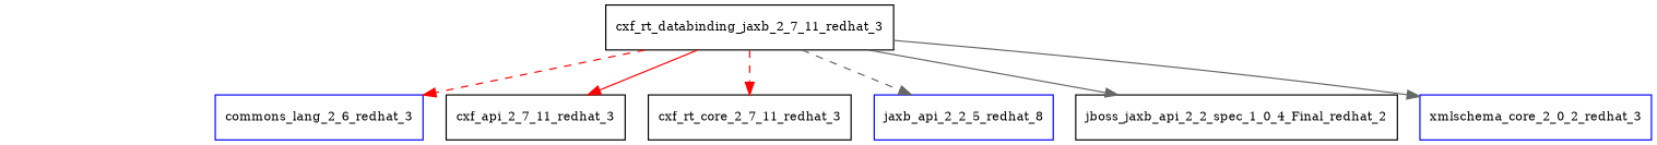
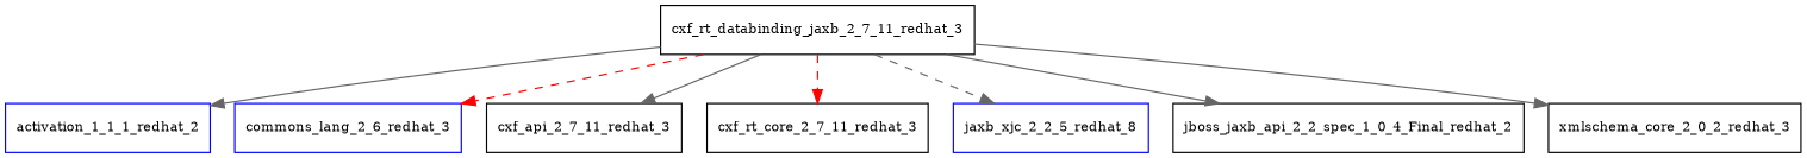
  digraph {
    node [color=black fontsize=10.0 shape=box]
    edge [color=gray40 style=solid]
+   activation_1_1_1_redhat_2 [color=blue]
    cxf_rt_databinding_jaxb_2_7_11_redhat_3
    commons_lang_2_6_redhat_3 [color=blue]
    cxf_api_2_7_11_redhat_3
    cxf_rt_core_2_7_11_redhat_3
-   jaxb_xjc_2_2_5_redhat_8 [color=blue label=jaxb_api_2_2_5_redhat_8]
+   jaxb_xjc_2_2_5_redhat_8 [color=blue]
    jboss_jaxb_api_2_2_spec_1_0_4_Final_redhat_2
-   xmlschema_core_2_0_2_redhat_3 [color=blue]
+   xmlschema_core_2_0_2_redhat_3
+   cxf_rt_databinding_jaxb_2_7_11_redhat_3 -> activation_1_1_1_redhat_2
    cxf_rt_databinding_jaxb_2_7_11_redhat_3 -> commons_lang_2_6_redhat_3 [color=red style=dashed]
-   cxf_rt_databinding_jaxb_2_7_11_redhat_3 -> cxf_api_2_7_11_redhat_3 [color=red]
+   cxf_rt_databinding_jaxb_2_7_11_redhat_3 -> cxf_api_2_7_11_redhat_3
    cxf_rt_databinding_jaxb_2_7_11_redhat_3 -> cxf_rt_core_2_7_11_redhat_3 [color=red style=dashed]
    cxf_rt_databinding_jaxb_2_7_11_redhat_3 -> jaxb_xjc_2_2_5_redhat_8 [style=dashed]
    cxf_rt_databinding_jaxb_2_7_11_redhat_3 -> jboss_jaxb_api_2_2_spec_1_0_4_Final_redhat_2
    cxf_rt_databinding_jaxb_2_7_11_redhat_3 -> xmlschema_core_2_0_2_redhat_3
  }
